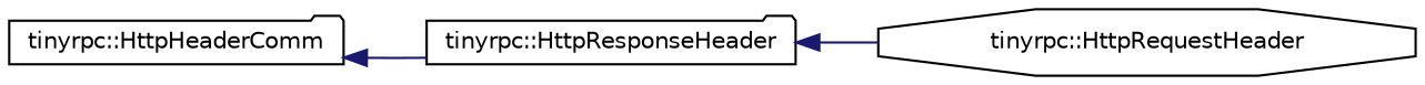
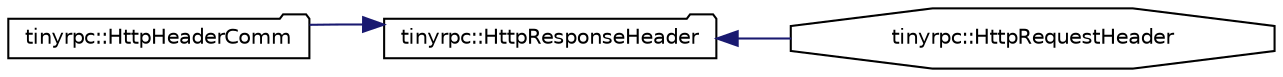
  digraph {
    rankdir=LR
    node [color=black fillcolor=white fontname=Helvetica fontsize=10 shape=folder style=filled]
    edge [color=midnightblue dir=back fontname=Helvetica fontsize=10 labelfontname=Helvetica labelfontsize=10 style=solid]
    n1 [height=0.2 label="tinyrpc::HttpHeaderComm" width=0.4]
    n2 [height=0.2 label="tinyrpc::HttpResponseHeader" width=0.4]
    n3 [height=0.2 label="tinyrpc::HttpRequestHeader" shape=octagon width=0.4]
-   n1 -> n2
+   n2 -> n1
    n2 -> n3
  }
